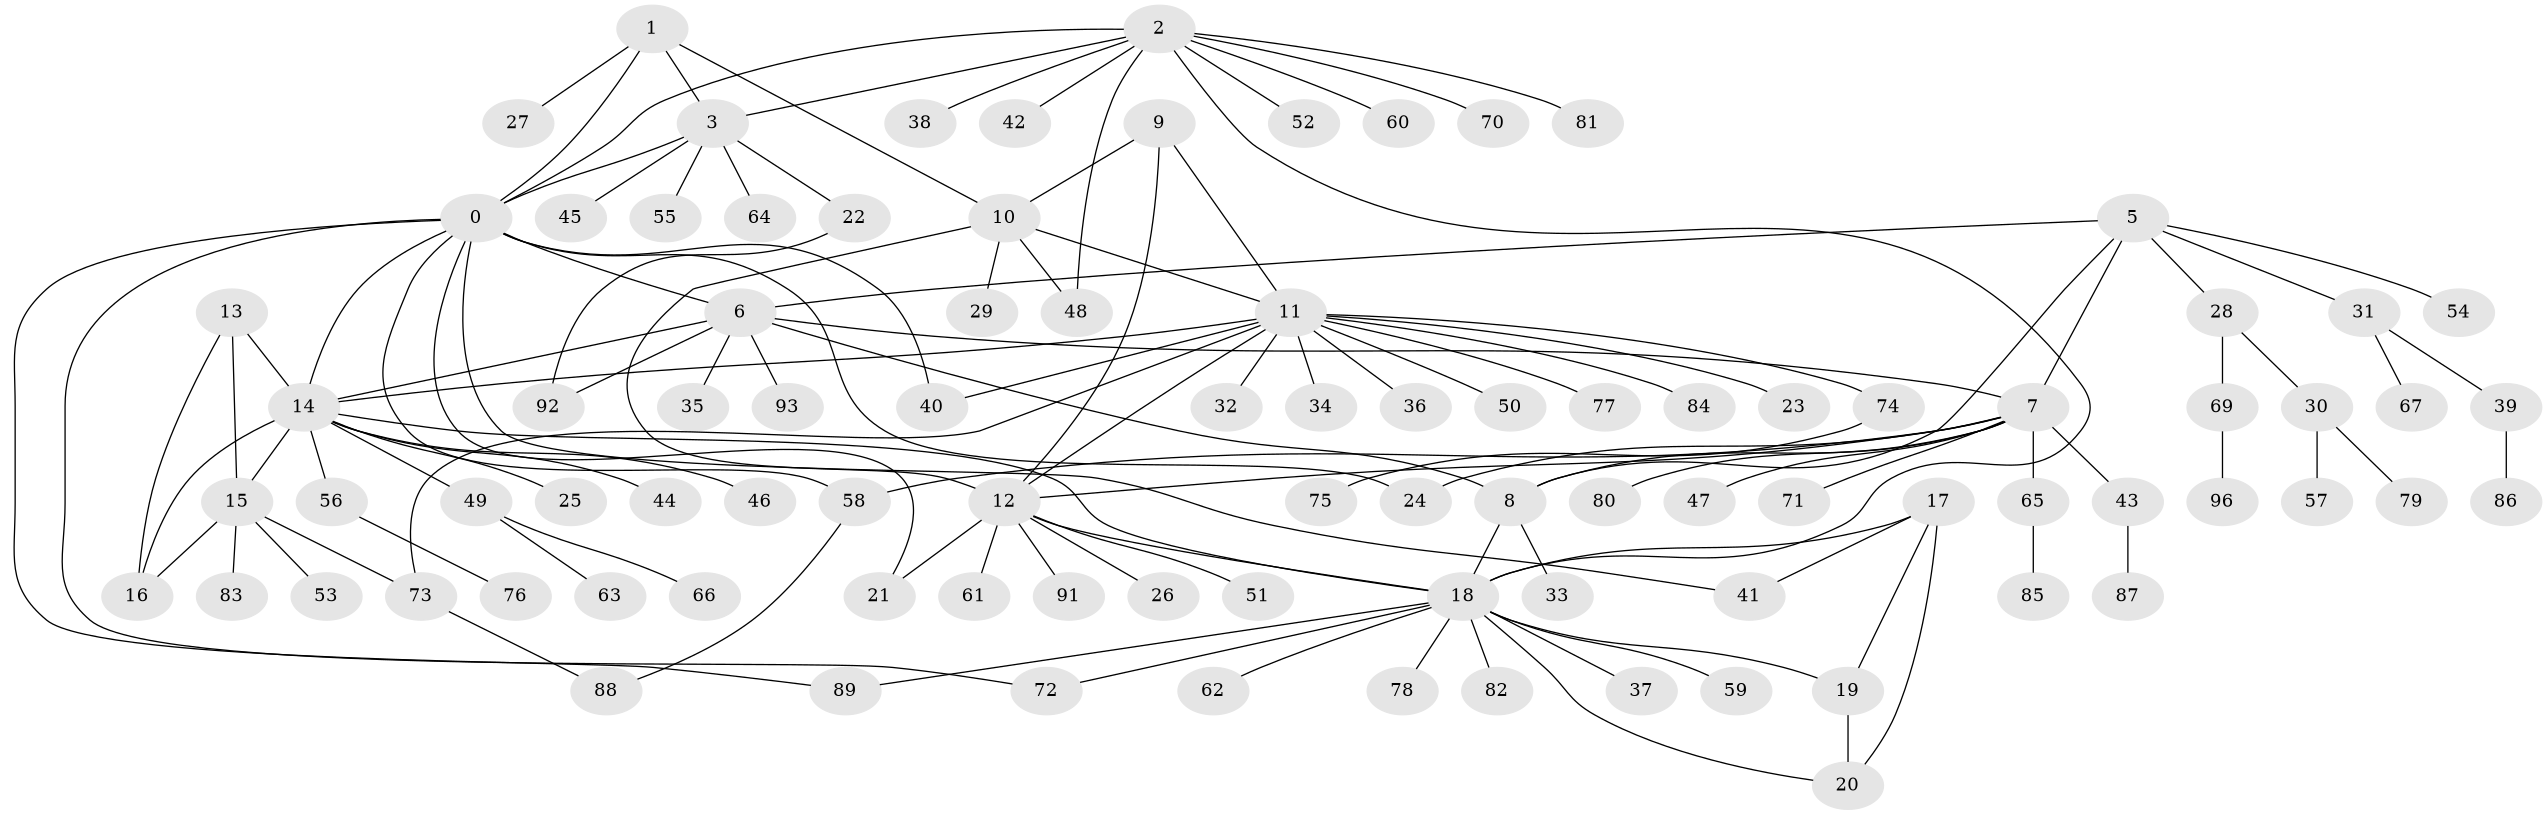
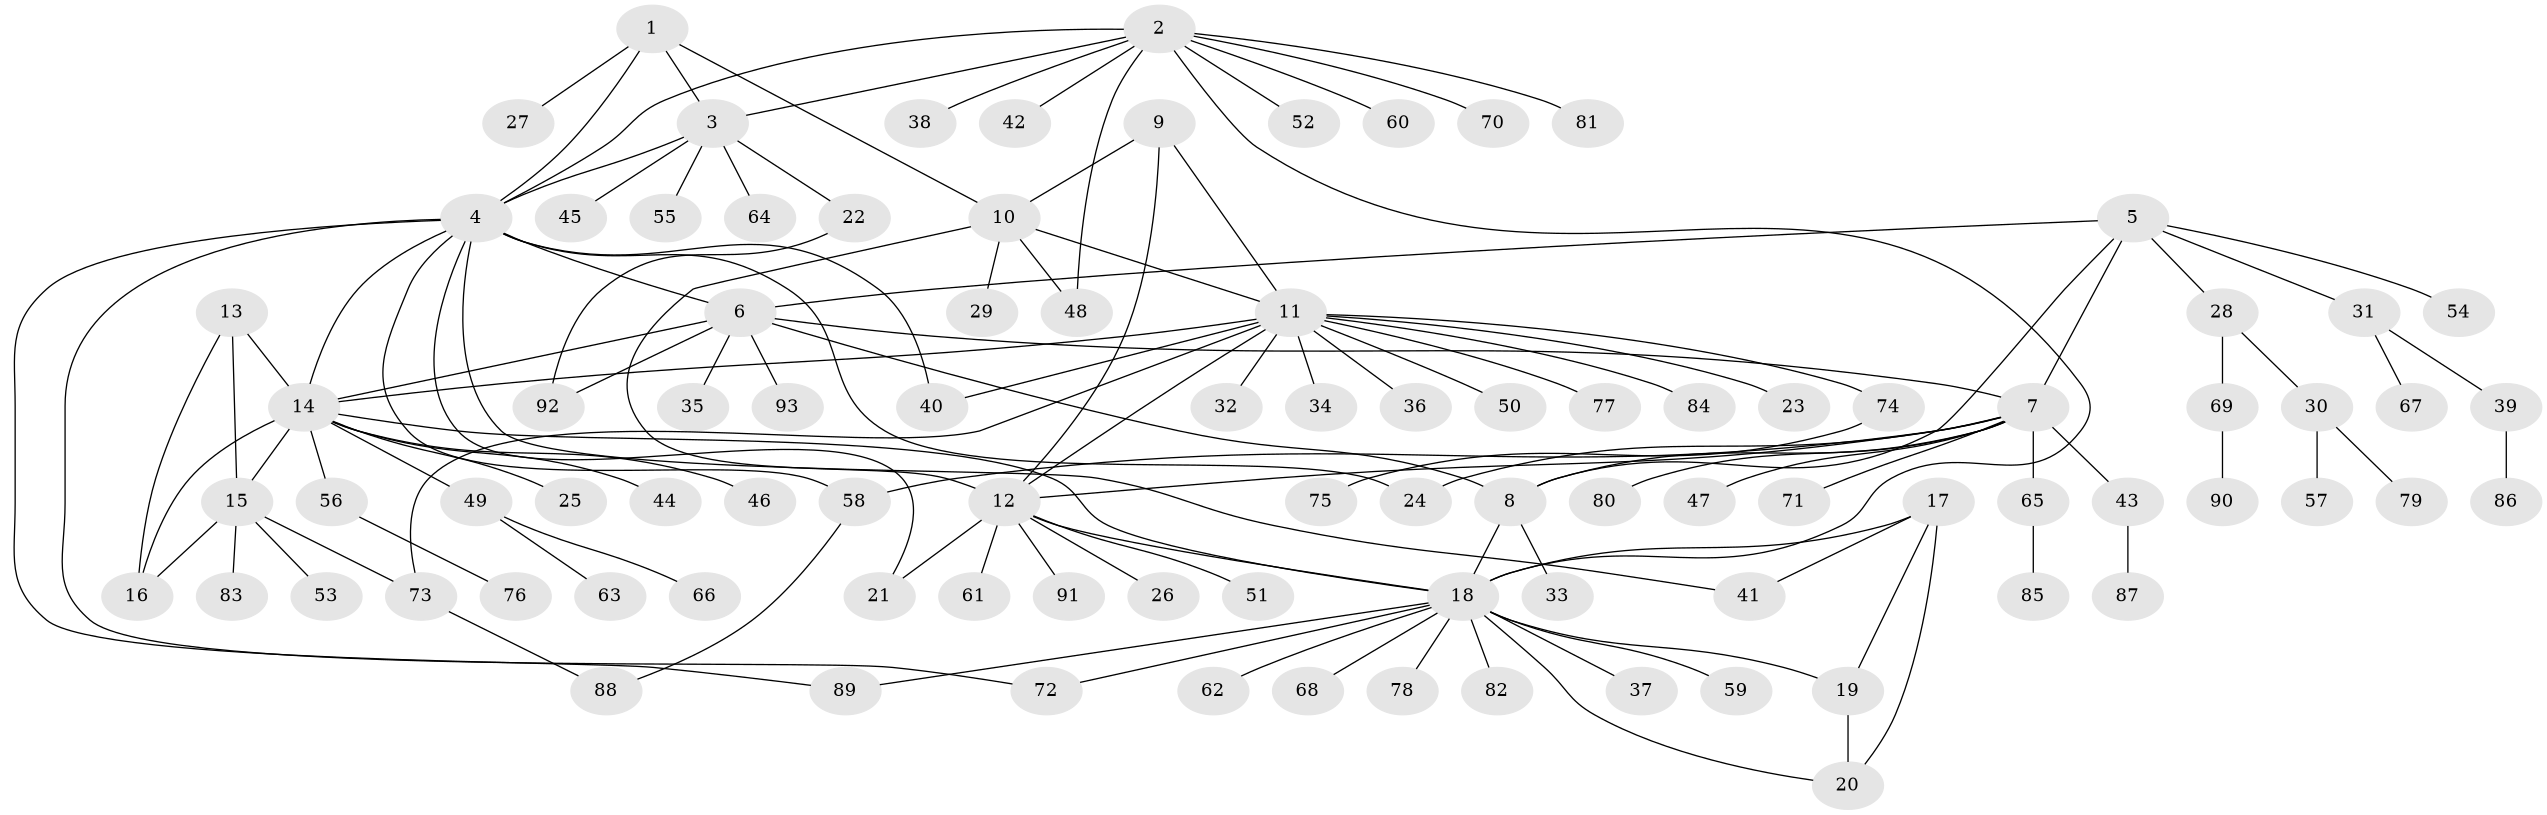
  graph {
    node [color=gray90 style=filled]
    1
    3
-   4 [label=0]
+   4
    10
    27
    2
    18
    38
    42
    48
    52
    60
    70
    81
    22
    45
    55
    64
    6
    14
    21
    24
    40
    41
    58
    72
    89
    12
    11
    29
    19
    20
    37
    59
    62
+   68
    78
    82
    92
    7
    8
    35
    93
    15
    16
    25
    44
    46
    49
    56
    88
    5
    28
    31
    54
    43
    47
    65
    71
    80
    33
    30
    69
    39
    67
    26
    51
    61
    91
    87
    85
    9
    23
    32
    34
    36
    50
    73
    74
    77
    84
    75
    13
    53
    83
    63
    66
    76
    17
    57
    79
-   90 [label=96]
+   90
    86
    1 -- 3
    1 -- 4
    1 -- 10
    1 -- 27
    3 -- 4
    3 -- 22
    3 -- 45
    3 -- 55
    3 -- 64
    4 -- 6
    4 -- 14
    4 -- 21
    4 -- 24
    4 -- 40
    4 -- 41
    4 -- 58
    4 -- 72
    4 -- 89
    10 -- 48
    10 -- 12
    10 -- 11
    10 -- 29
    2 -- 3
    2 -- 4
    2 -- 18
    2 -- 38
    2 -- 42
    2 -- 48
    2 -- 52
    2 -- 60
    2 -- 70
    2 -- 81
    18 -- 72
    18 -- 89
    18 -- 19
    18 -- 20
    18 -- 37
    18 -- 59
    18 -- 62
+   18 -- 68
    18 -- 78
    18 -- 82
    22 -- 92
    6 -- 14
    6 -- 92
    6 -- 7
    6 -- 8
    6 -- 35
    6 -- 93
    14 -- 18
    14 -- 15
    14 -- 16
    14 -- 25
    14 -- 44
    14 -- 46
    14 -- 49
    14 -- 56
    58 -- 88
    12 -- 18
    12 -- 21
    12 -- 26
    12 -- 51
    12 -- 61
    12 -- 91
    11 -- 14
    11 -- 40
    11 -- 12
    11 -- 23
    11 -- 32
    11 -- 34
    11 -- 36
    11 -- 50
    11 -- 73
    11 -- 74
    11 -- 77
    11 -- 84
    19 -- 20
    7 -- 24
    7 -- 58
    7 -- 12
    7 -- 8
    7 -- 43
    7 -- 47
    7 -- 65
    7 -- 71
    7 -- 80
    8 -- 18
    8 -- 33
    15 -- 16
    15 -- 73
    15 -- 53
    15 -- 83
    49 -- 63
    49 -- 66
    56 -- 76
    5 -- 6
    5 -- 7
    5 -- 8
    5 -- 28
    5 -- 31
    5 -- 54
    28 -- 30
    28 -- 69
    31 -- 39
    31 -- 67
    43 -- 87
    65 -- 85
    30 -- 57
    30 -- 79
    69 -- 90
    39 -- 86
    9 -- 10
    9 -- 12
    9 -- 11
    73 -- 88
    74 -- 75
    13 -- 14
    13 -- 15
    13 -- 16
    17 -- 18
    17 -- 41
    17 -- 19
    17 -- 20
  }
